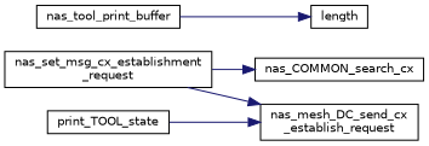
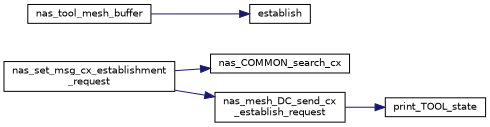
  digraph {
    rankdir=LR
    node [color=black fillcolor=white fontname=Helvetica fontsize=10 shape=record style=filled]
    edge [color=midnightblue fontname=Helvetica fontsize=10 labelfontname=Helvetica labelfontsize=10 style=solid]
    n1 [height=0.2 label="nas_set_msg_cx_establishment\l_request" width=0.4]
    n2 [height=0.2 label=nas_COMMON_search_cx width=0.4]
    n3 [height=0.2 label="nas_mesh_DC_send_cx\l_establish_request" width=0.4]
    n4 [height=0.2 label=print_TOOL_state width=0.4]
-   n5 [height=0.2 label=nas_tool_print_buffer width=0.4]
-   n6 [height=0.2 label=length width=0.4]
+   n5 [height=0.2 label=nas_tool_mesh_buffer width=0.4]
+   n6 [height=0.2 label=establish width=0.4]
    n1 -> n2
    n1 -> n3
-   n4 -> n3
+   n3 -> n4
    n5 -> n6
  }
